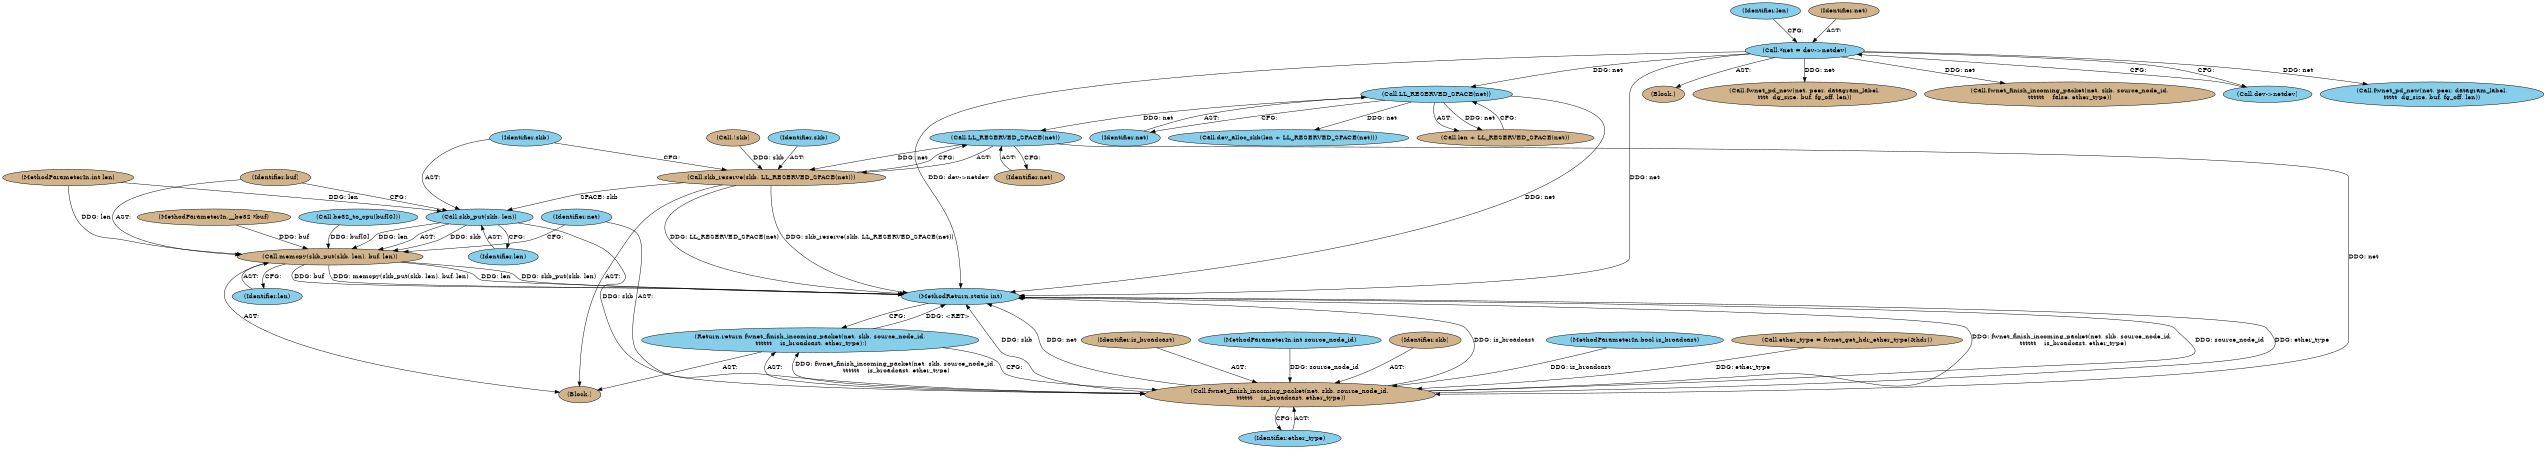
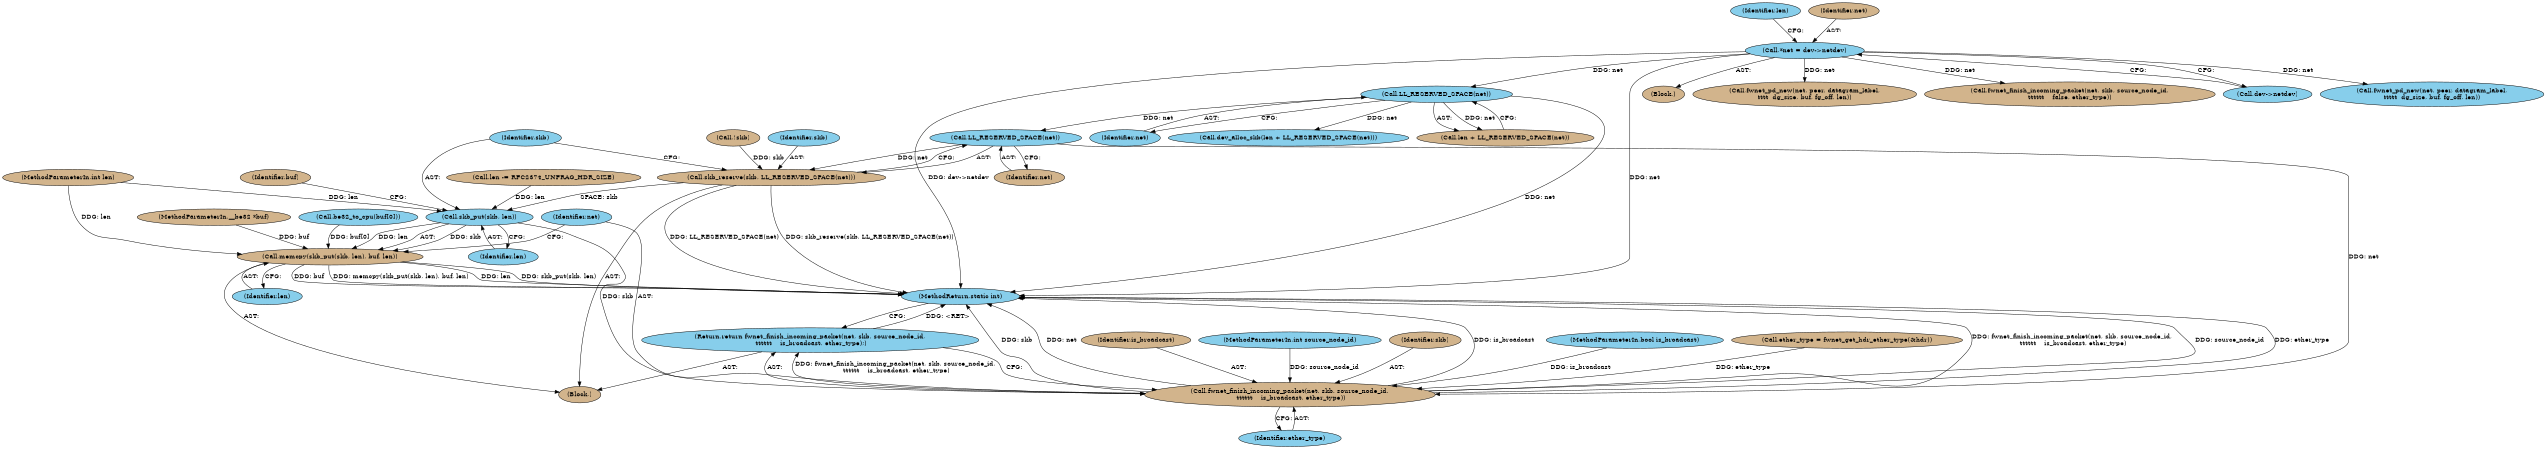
  digraph {
    node [fillcolor=skyblue style=filled]
    n1 [label="(Call,LL_RESERVED_SPACE(net))"]
    n2 [fillcolor=tan label="(Call,skb_reserve(skb, LL_RESERVED_SPACE(net)))"]
    n3 [fillcolor=tan label="(Call,fwnet_finish_incoming_packet(net, skb, source_node_id,\n \t\t\t\t\t\t    is_broadcast, ether_type))"]
    n4 [fillcolor=tan label="(Identifier,net)"]
    n5 [label="(MethodReturn,static int)"]
    n6 [label="(Call,skb_put(skb, len))"]
    n7 [fillcolor=tan label="(Block,)"]
    n8 [label="(Return,return fwnet_finish_incoming_packet(net, skb, source_node_id,\n \t\t\t\t\t\t    is_broadcast, ether_type);)"]
    n9 [label="(Identifier,ether_type)"]
    n10 [label="(Call,LL_RESERVED_SPACE(net))"]
    n11 [label="(Identifier,net)"]
    n12 [label="(Call,dev_alloc_skb(len + LL_RESERVED_SPACE(net)))"]
    n13 [fillcolor=tan label="(Call,len + LL_RESERVED_SPACE(net))"]
    n14 [label="(Call,*net = dev->netdev)"]
    n15 [fillcolor=tan label="(Block,)"]
    n16 [fillcolor=tan label="(Call,fwnet_pd_new(net, peer, datagram_label,\n\t\t\t\t  dg_size, buf, fg_off, len))"]
    n17 [fillcolor=tan label="(Call,fwnet_finish_incoming_packet(net, skb, source_node_id,\n\t\t\t\t\t\t    false, ether_type))"]
    n18 [label="(Call,dev->netdev)"]
    n19 [label="(Call,fwnet_pd_new(net, peer, datagram_label,\n\t\t\t\t\t  dg_size, buf, fg_off, len))"]
    n20 [fillcolor=tan label="(Call,memcpy(skb_put(skb, len), buf, len))"]
    n21 [label="(Identifier,len)"]
    n22 [label="(Identifier,len)"]
    n23 [fillcolor=tan label="(Identifier,is_broadcast)"]
    n24 [fillcolor=tan label="(MethodParameterIn,int len)"]
    n25 [label="(MethodParameterIn,int source_node_id)"]
    n26 [label="(Identifier,skb)"]
    n27 [fillcolor=tan label="(Identifier,skb)"]
    n28 [fillcolor=tan label="(Identifier,buf)"]
    n29 [label="(Identifier,net)"]
    n30 [label="(Identifier,len)"]
    n31 [label="(Identifier,skb)"]
    n32 [fillcolor=tan label="(MethodParameterIn,__be32 *buf)"]
    n33 [label="(MethodParameterIn,bool is_broadcast)"]
    n34 [fillcolor=tan label="(Identifier,net)"]
    n35 [fillcolor=tan label="(Call,!skb)"]
    n36 [label="(Call,be32_to_cpu(buf[0]))"]
    n37 [fillcolor=tan label="(Call,ether_type = fwnet_get_hdr_ether_type(&hdr))"]
+   n38 [fillcolor=tan label="(Call,len -= RFC2374_UNFRAG_HDR_SIZE)"]
    n1 -> n2 [label="AST: "]
    n1 -> n2 [label="DDG: net"]
    n1 -> n3 [label="DDG: net"]
    n1 -> n4 [label="CFG: "]
    n2 -> n1 [label="CFG: "]
    n2 -> n5 [label="DDG: skb_reserve(skb, LL_RESERVED_SPACE(net))"]
    n2 -> n5 [label="DDG: LL_RESERVED_SPACE(net)"]
    n2 -> n6 [label="SPACE: skb"]
    n2 -> n7 [label="AST: "]
    n3 -> n5 [label="DDG: skb"]
    n3 -> n5 [label="DDG: net"]
    n3 -> n5 [label="DDG: is_broadcast"]
    n3 -> n5 [label="DDG: fwnet_finish_incoming_packet(net, skb, source_node_id,\n \t\t\t\t\t\t    is_broadcast, ether_type)"]
    n3 -> n5 [label="DDG: source_node_id"]
    n3 -> n5 [label="DDG: ether_type"]
    n3 -> n8 [label="AST: "]
    n3 -> n8 [label="DDG: fwnet_finish_incoming_packet(net, skb, source_node_id,\n \t\t\t\t\t\t    is_broadcast, ether_type)"]
    n3 -> n9 [label="CFG: "]
    n4 -> n1 [label="AST: "]
    n5 -> n8 [label="CFG: "]
    n6 -> n3 [label="DDG: skb"]
    n6 -> n20 [label="AST: "]
    n6 -> n20 [label="DDG: skb"]
    n6 -> n20 [label="DDG: len"]
    n6 -> n21 [label="CFG: "]
    n8 -> n3 [label="CFG: "]
    n8 -> n5 [label="DDG: <RET>"]
    n8 -> n7 [label="AST: "]
    n9 -> n3 [label="AST: "]
    n10 -> n1 [label="DDG: net"]
    n10 -> n5 [label="DDG: net"]
    n10 -> n11 [label="CFG: "]
    n10 -> n12 [label="DDG: net"]
    n10 -> n13 [label="AST: "]
    n10 -> n13 [label="DDG: net"]
    n11 -> n10 [label="AST: "]
    n13 -> n10 [label="CFG: "]
    n14 -> n5 [label="DDG: dev->netdev"]
    n14 -> n5 [label="DDG: net"]
    n14 -> n10 [label="DDG: net"]
    n14 -> n15 [label="AST: "]
    n14 -> n16 [label="DDG: net"]
    n14 -> n17 [label="DDG: net"]
    n14 -> n18 [label="CFG: "]
    n14 -> n19 [label="DDG: net"]
    n18 -> n14 [label="CFG: "]
    n20 -> n5 [label="DDG: len"]
    n20 -> n5 [label="DDG: skb_put(skb, len)"]
    n20 -> n5 [label="DDG: buf"]
    n20 -> n5 [label="DDG: memcpy(skb_put(skb, len), buf, len)"]
    n20 -> n7 [label="AST: "]
    n20 -> n22 [label="CFG: "]
    n21 -> n6 [label="AST: "]
    n22 -> n20 [label="AST: "]
    n23 -> n3 [label="AST: "]
    n24 -> n6 [label="DDG: len"]
    n24 -> n20 [label="DDG: len"]
    n25 -> n3 [label="DDG: source_node_id"]
    n26 -> n2 [label="AST: "]
    n27 -> n3 [label="AST: "]
    n28 -> n6 [label="CFG: "]
-   n28 -> n20 [label="AST: "]
    n29 -> n3 [label="AST: "]
    n29 -> n20 [label="CFG: "]
    n30 -> n14 [label="CFG: "]
    n31 -> n2 [label="CFG: "]
    n31 -> n6 [label="AST: "]
    n32 -> n20 [label="DDG: buf"]
    n33 -> n3 [label="DDG: is_broadcast"]
    n34 -> n14 [label="AST: "]
    n35 -> n2 [label="DDG: skb"]
    n36 -> n20 [label="DDG: buf[0]"]
    n37 -> n3 [label="DDG: ether_type"]
+   n38 -> n6 [label="DDG: len"]
  }
